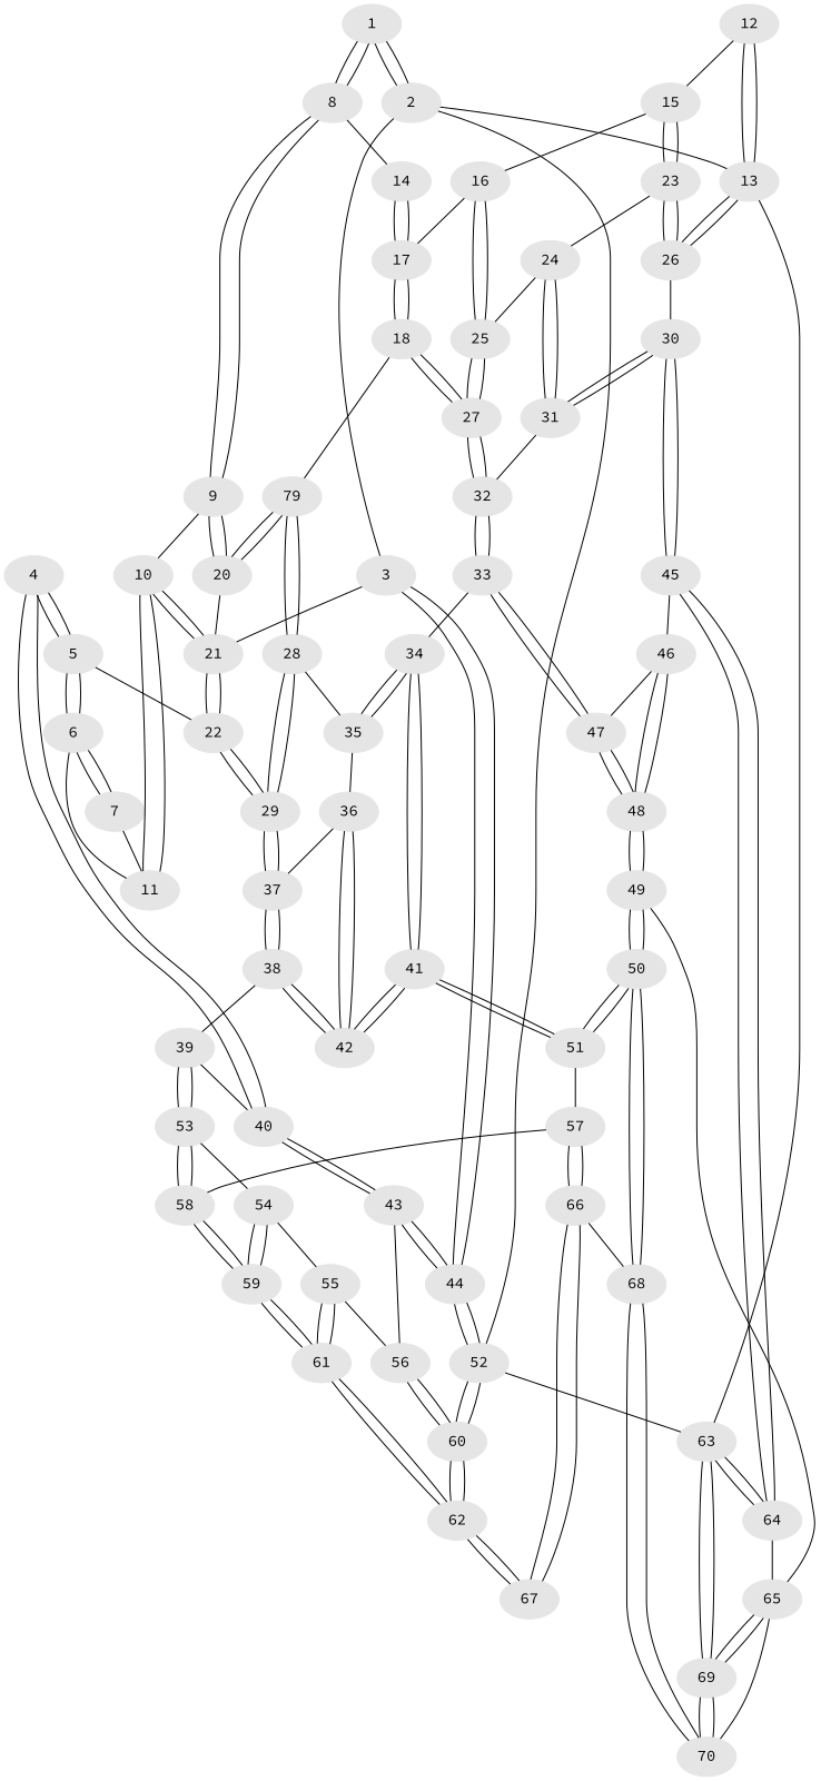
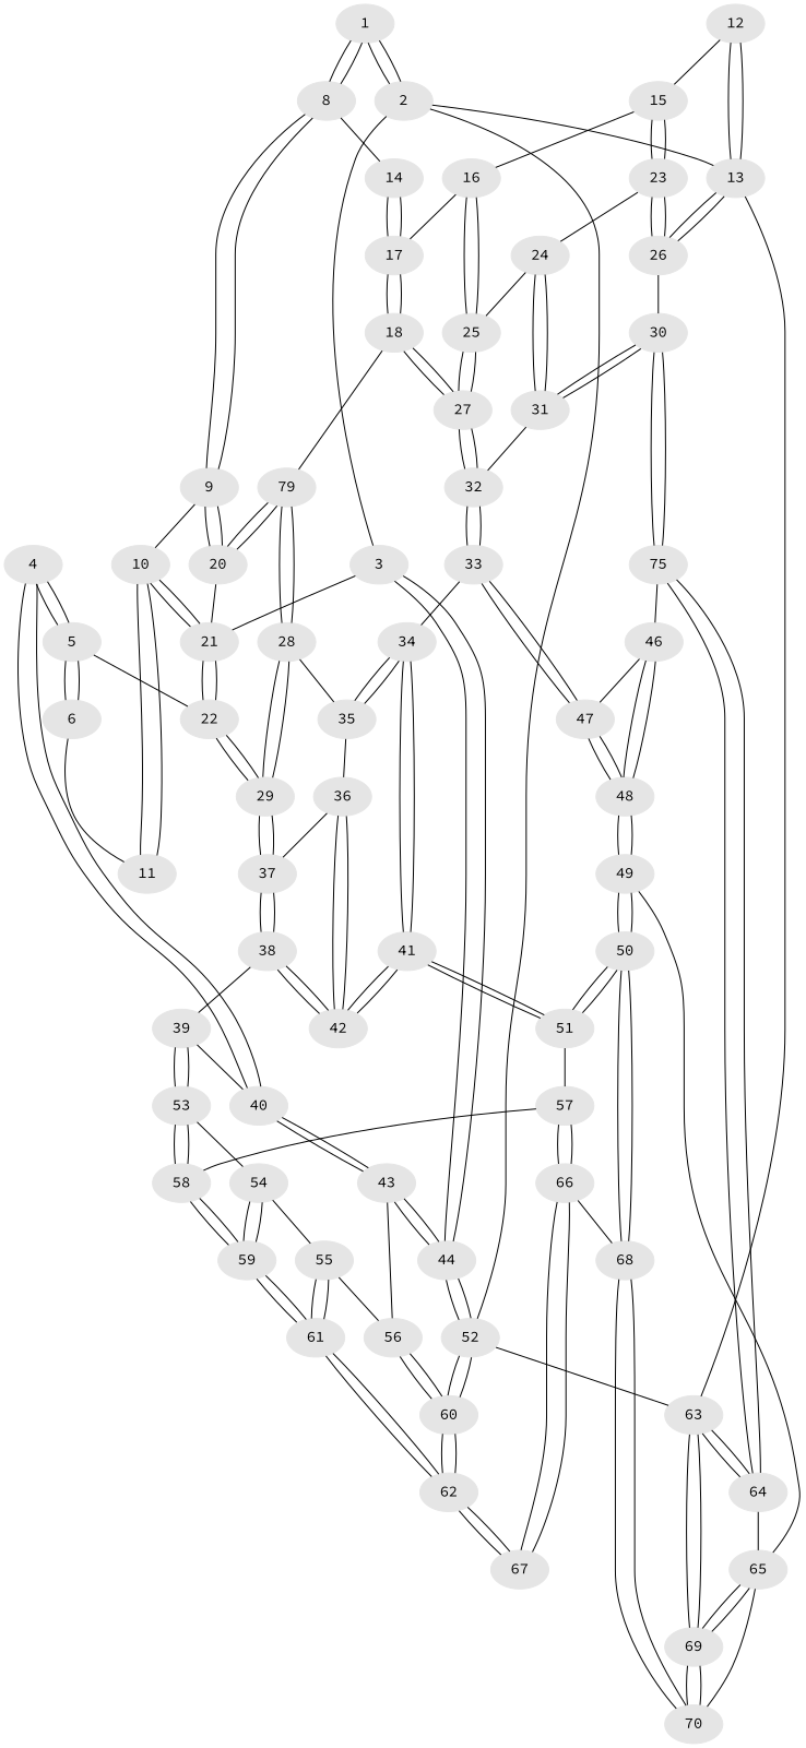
  graph {
    fontname="Source Code Pro"
    node [color=gray90 fontname="Source Code Pro" style=filled]
    edge [fontname="Source Code Pro"]
    1
    2
    8
    3
    13
    52
    9
    14
    44
    21
    26
    63
    60
    4
    5
    40
    6
    22
    43
-   7
    11
    29
    10
    20
    17
    12
    15
    16
    23
    30
    64
    69
    18
    25
    24
    27
    n37 [label=79]
    28
    32
    35
    37
    31
-   45
+   45 [label=75]
    33
    36
    38
    46
    34
    47
    41
    48
    42
    51
    39
    53
    54
    58
    56
    57
    65
    49
    50
    68
    70
    66
    62
    55
    59
    61
    67
    1 -- 2
    1 -- 2
    1 -- 8
    1 -- 8
    2 -- 3
    2 -- 13
    2 -- 52
    8 -- 9
    8 -- 9
    8 -- 14
    3 -- 44
    3 -- 44
    3 -- 21
    13 -- 26
    13 -- 26
    13 -- 63
    52 -- 63
    52 -- 60
    52 -- 60
    9 -- 10
    9 -- 20
    9 -- 20
    14 -- 17
    14 -- 17
    44 -- 52
    44 -- 52
    21 -- 22
    21 -- 22
    26 -- 30
    63 -- 64
    63 -- 64
    63 -- 69
    63 -- 69
    60 -- 62
    60 -- 62
    4 -- 5
    4 -- 5
    4 -- 40
    4 -- 40
    5 -- 6
    5 -- 6
    5 -- 22
    40 -- 43
    40 -- 43
-   6 -- 7
-   6 -- 7
    6 -- 11
    22 -- 29
    22 -- 29
    43 -- 44
    43 -- 44
    43 -- 56
-   7 -- 11
    29 -- 37
    29 -- 37
    10 -- 21
    10 -- 21
    10 -- 11
    10 -- 11
    20 -- 21
    17 -- 18
    17 -- 18
    12 -- 13
    12 -- 13
    12 -- 15
    15 -- 16
    15 -- 23
    15 -- 23
    16 -- 17
    16 -- 25
    16 -- 25
    23 -- 26
    23 -- 26
    23 -- 24
    30 -- 31
    30 -- 31
    30 -- 45
    30 -- 45
    64 -- 65
    69 -- 70
    69 -- 70
    18 -- 27
    18 -- 27
    18 -- n37
    25 -- 27
    25 -- 27
    24 -- 25
    24 -- 31
    24 -- 31
    27 -- 32
    27 -- 32
    n37 -- 20
    n37 -- 20
    n37 -- 28
    n37 -- 28
    28 -- 29
    28 -- 29
    28 -- 35
    32 -- 33
    32 -- 33
    35 -- 36
    37 -- 38
    37 -- 38
    31 -- 32
    45 -- 64
    45 -- 64
    45 -- 46
    33 -- 34
    33 -- 47
    33 -- 47
    36 -- 37
    36 -- 42
    36 -- 42
    38 -- 42
    38 -- 42
    38 -- 39
    46 -- 47
    46 -- 48
    46 -- 48
    34 -- 35
    34 -- 35
    34 -- 41
    34 -- 41
    47 -- 48
    47 -- 48
    41 -- 42
    41 -- 42
    41 -- 51
    41 -- 51
    48 -- 49
    48 -- 49
    51 -- 57
    39 -- 40
    39 -- 53
    39 -- 53
    53 -- 54
    53 -- 58
    53 -- 58
    54 -- 55
    54 -- 59
    54 -- 59
    58 -- 59
    58 -- 59
    56 -- 60
    56 -- 60
    57 -- 58
    57 -- 66
    57 -- 66
    65 -- 69
    65 -- 69
    65 -- 70
    49 -- 65
    49 -- 50
    49 -- 50
    50 -- 51
    50 -- 51
    50 -- 68
    50 -- 68
    68 -- 70
    68 -- 70
    66 -- 68
    66 -- 67
    66 -- 67
    62 -- 67
    62 -- 67
    55 -- 56
    55 -- 61
    55 -- 61
    59 -- 61
    59 -- 61
    61 -- 62
    61 -- 62
  }
